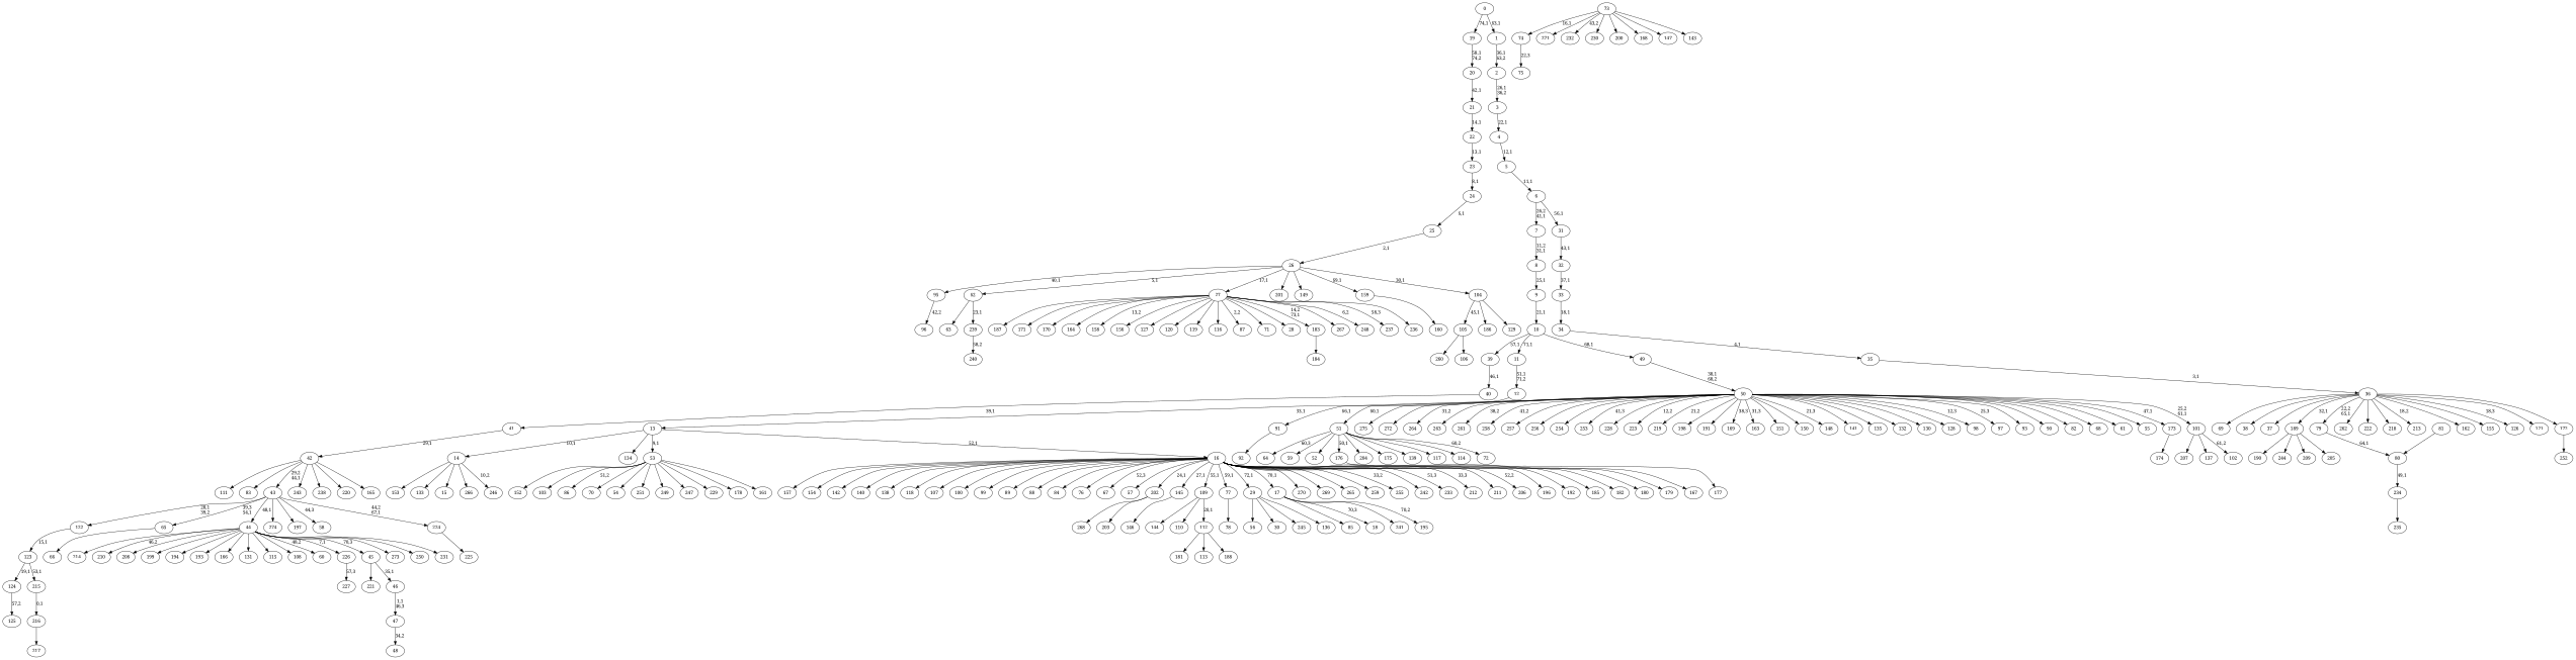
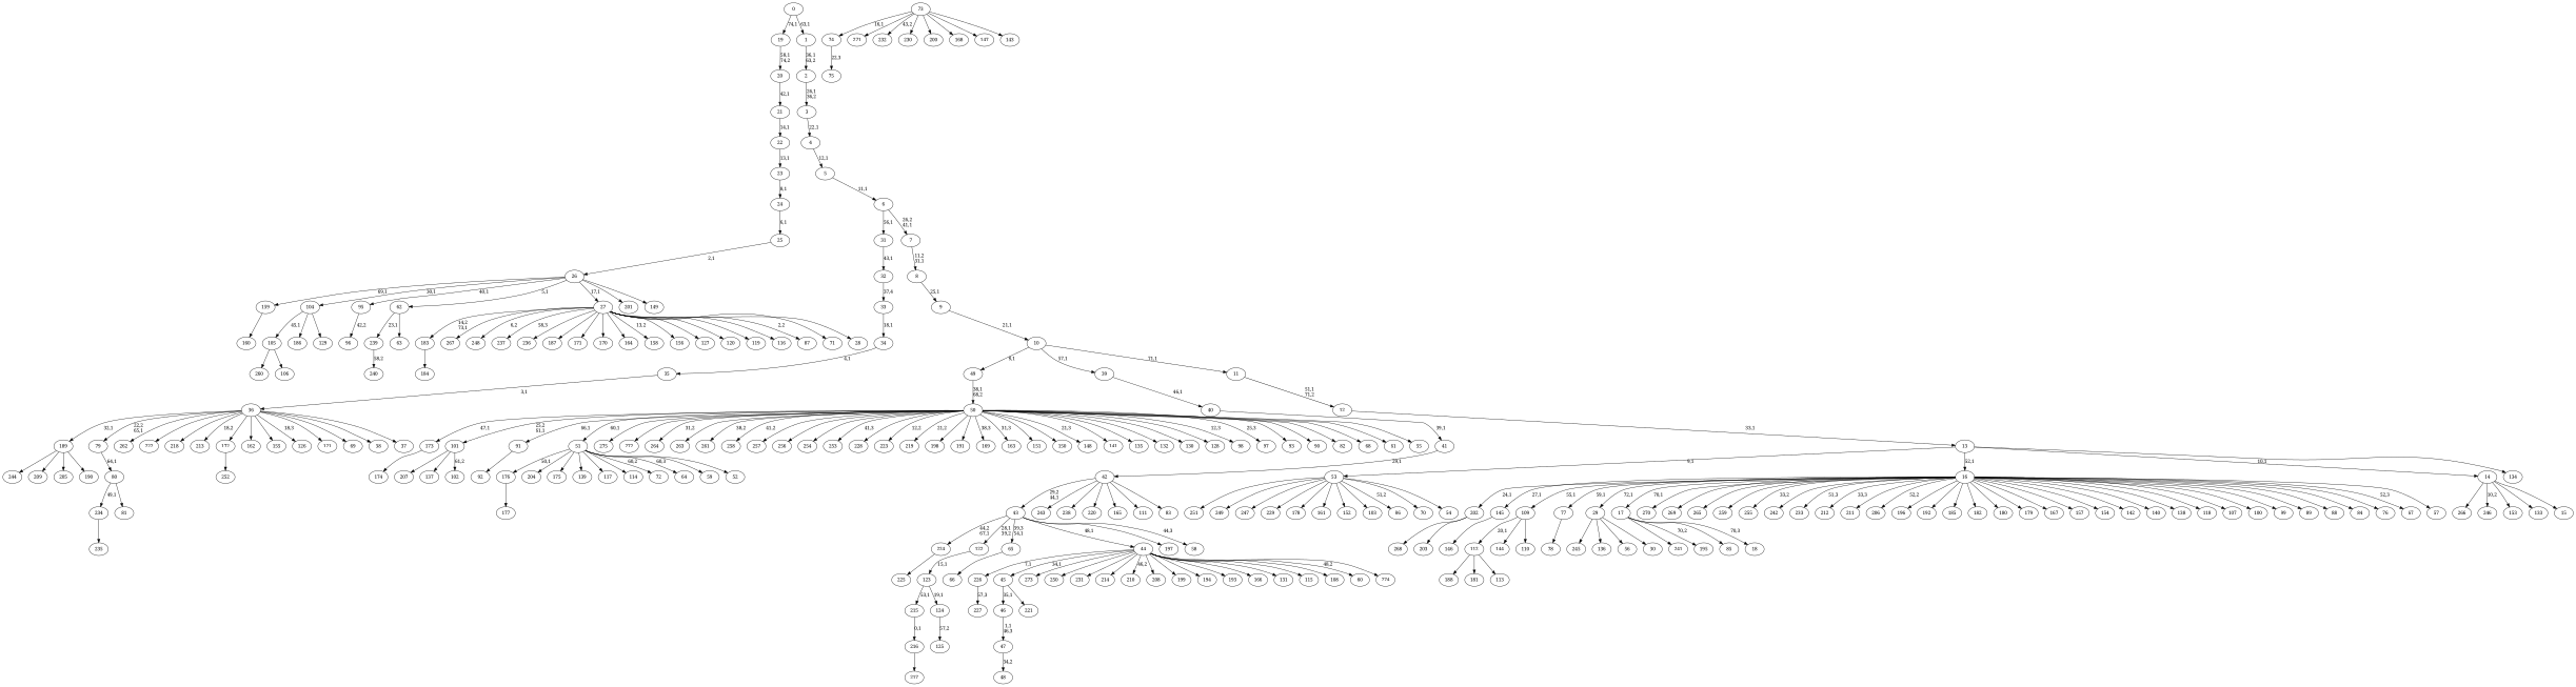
  digraph {
    fontname="Noto Serif"
    node [fontname="Noto Serif"]
    edge [fontname="Noto Serif"]
    239
    240
    234
    235
    226
    227
    224
    225
    216
    217
    215
    202
    268
    203
    189
    244
    209
    205
    190
    183
    184
    176
    177
    173
    174
    159
    160
    145
    146
    124
    125
    123
    122
    112
    188
    181
    113
    109
    144
    110
    105
    260
    106
    104
    186
    129
    101
    207
    137
    102
    95
    96
    91
    92
    80
    81
    79
    77
    78
    74
    75
    73
    271
    232
    230
    200
    168
    147
    143
    65
    66
    62
    63
    53
    251
    249
    247
    229
    178
    161
    152
    103
    86
    70
    54
    51
    204
    175
    139
    117
    114
    72
    64
    59
    52
    50
    275
    272
    264
    263
    261
    258
    257
    256
    254
    253
    228
    223
    219
    198
    191
    169
    163
    151
    150
    148
    141
    135
    132
    130
    128
    98
    97
    93
    90
    82
    68
    61
    55
    49
    47
    48
    46
    45
    221
    44
    273
    250
    231
    214
    210
    208
    199
    194
    193
    166
    131
    115
    108
    60
    43
    274
    197
    58
    42
    243
    238
    220
    165
    111
    83
    41
    40
    39
    36
    262
    222
    218
    213
    172
    162
    155
    126
    121
    69
    38
    37
    252
    35
    34
    33
    32
    31
    29
    245
    136
    56
    30
    27
    267
    248
    237
    236
    187
    171
    170
    164
    158
    156
    127
    120
    119
    116
    87
    71
    28
    26
    201
    149
    25
    24
    23
    22
    21
    20
    19
    17
    241
    195
    85
    18
    16
    270
    269
    265
    259
    255
    242
    233
    212
    211
    206
    196
    192
    185
    182
    180
    179
    167
    157
    154
    142
    140
    138
    118
    107
    100
    99
    89
    88
    84
    76
    67
    57
    14
    266
    246
    153
    133
    15
    13
    134
    12
    11
    10
    9
    8
    7
    6
    5
    4
    3
    2
    1
    0
    239 -> 240 [label="58,2"]
    234 -> 235
    226 -> 227 [label="57,3"]
    224 -> 225
    216 -> 217
    215 -> 216 [label="0,1"]
    202 -> 268
    202 -> 203
    189 -> 244
    189 -> 209
    189 -> 205
    189 -> 190
    183 -> 184
    176 -> 177
    173 -> 174
    159 -> 160
    145 -> 146
    124 -> 125 [label="57,2"]
    123 -> 215 [label="53,1"]
    123 -> 124 [label="19,1"]
    122 -> 123 [label="15,1"]
    112 -> 188
    112 -> 181
    112 -> 113
    109 -> 112 [label="20,1"]
    109 -> 144
    109 -> 110
    105 -> 260
    105 -> 106
    104 -> 105 [label="45,1"]
    104 -> 186
    104 -> 129
    101 -> 207
    101 -> 137
    101 -> 102 [label="61,2"]
    95 -> 96 [label="42,2"]
    91 -> 92
    80 -> 234 [label="49,1"]
-   81 -> 80
+   80 -> 81
    79 -> 80 [label="64,1"]
    77 -> 78
    74 -> 75 [label="22,3"]
    73 -> 74 [label="16,1"]
    73 -> 271
    73 -> 232 [label="43,2"]
    73 -> 230
    73 -> 200
    73 -> 168
    73 -> 147
    73 -> 143
    65 -> 66
    62 -> 239 [label="23,1"]
    62 -> 63
    53 -> 251
    53 -> 249
    53 -> 247
    53 -> 229
    53 -> 178
    53 -> 161
    53 -> 152
    53 -> 103
    53 -> 86 [label="51,2"]
    53 -> 70
    53 -> 54
    51 -> 176 [label="50,1"]
    51 -> 204
    51 -> 175
    51 -> 139
    51 -> 117
    51 -> 114
    51 -> 72 [label="60,2"]
    51 -> 64 [label="60,3"]
    51 -> 59
    51 -> 52
    50 -> 173 [label="47,1"]
    50 -> 101 [label="25,2\n61,1"]
    50 -> 91 [label="66,1"]
    50 -> 51 [label="60,1"]
    50 -> 275
    50 -> 272
    50 -> 264 [label="31,2"]
    50 -> 263
    50 -> 261 [label="38,2"]
    50 -> 258 [label="41,2"]
    50 -> 257
    50 -> 256
    50 -> 254
    50 -> 253 [label="41,3"]
    50 -> 228
    50 -> 223 [label="12,2"]
    50 -> 219 [label="21,2"]
    50 -> 198
    50 -> 191
    50 -> 169 [label="38,3"]
    50 -> 163 [label="31,3"]
    50 -> 151
    50 -> 150
    50 -> 148 [label="21,3"]
    50 -> 141
    50 -> 135
    50 -> 132
    50 -> 130
    50 -> 128
    50 -> 98 [label="12,3"]
    50 -> 97 [label="25,3"]
    50 -> 93
    50 -> 90
    50 -> 82
    50 -> 68
    50 -> 61
    50 -> 55
    49 -> 50 [label="38,1\n68,2"]
    47 -> 48 [label="34,2"]
    46 -> 47 [label="1,1\n46,3"]
    45 -> 46 [label="35,1"]
    45 -> 221
    44 -> 226 [label="7,1"]
-   44 -> 45 [label="70,3"]
+   44 -> 45 [label="34,1"]
    44 -> 273
    44 -> 250
    44 -> 231
    44 -> 214
    44 -> 210 [label="46,2"]
    44 -> 208
    44 -> 199
    44 -> 194
    44 -> 193
    44 -> 166
    44 -> 131
    44 -> 115
    44 -> 108
    44 -> 60 [label="48,2"]
    43 -> 224 [label="44,2\n67,1"]
    43 -> 122 [label="28,1\n39,2"]
    43 -> 65 [label="39,3\n54,1"]
    43 -> 44 [label="48,1"]
-   43 -> 274
+   44 -> 274
    43 -> 197
    43 -> 58 [label="44,3"]
    42 -> 43 [label="29,2\n44,1"]
    42 -> 243
    42 -> 238
    42 -> 220
    42 -> 165
    42 -> 111
    42 -> 83
    41 -> 42 [label="29,1"]
    40 -> 41 [label="39,1"]
    39 -> 40 [label="46,1"]
    36 -> 189 [label="32,1"]
    36 -> 79 [label="22,2\n65,1"]
    36 -> 262
    36 -> 222
    36 -> 218
    36 -> 213 [label="18,2"]
    36 -> 172
    36 -> 162
    36 -> 155
    36 -> 126 [label="18,3"]
    36 -> 121
    36 -> 69
    36 -> 38
    36 -> 37
    172 -> 252
    35 -> 36 [label="3,1"]
    34 -> 35 [label="4,1"]
    33 -> 34 [label="18,1"]
-   32 -> 33 [label="37,1"]
+   32 -> 33 [label="37,4"]
    31 -> 32 [label="43,1"]
    29 -> 245
    29 -> 136
    29 -> 56
    29 -> 30
    27 -> 183 [label="14,2\n73,1"]
    27 -> 267
    27 -> 248 [label="6,2"]
    27 -> 237 [label="58,3"]
    27 -> 236
    27 -> 187
    27 -> 171
    27 -> 170
    27 -> 164
    27 -> 158 [label="13,2"]
    27 -> 156
    27 -> 127
    27 -> 120
    27 -> 119
    27 -> 116
    27 -> 87 [label="2,2"]
    27 -> 71
    27 -> 28
    26 -> 159 [label="69,1"]
    26 -> 104 [label="30,1"]
    26 -> 95 [label="40,1"]
    26 -> 62 [label="5,1"]
    26 -> 27 [label="17,1"]
    26 -> 201
    26 -> 149
    25 -> 26 [label="2,1"]
    24 -> 25 [label="6,1"]
    23 -> 24 [label="8,1"]
    22 -> 23 [label="13,1"]
    21 -> 22 [label="14,1"]
    20 -> 21 [label="42,1"]
    19 -> 20 [label="58,1\n74,2"]
    17 -> 241
    17 -> 195 [label="70,2"]
    17 -> 85
    17 -> 18 [label="70,3"]
    16 -> 202 [label="24,1"]
    16 -> 145 [label="27,1"]
    16 -> 109 [label="55,1"]
    16 -> 77 [label="59,1"]
    16 -> 29 [label="72,1"]
    16 -> 17 [label="70,1"]
    16 -> 270
    16 -> 269
    16 -> 265
    16 -> 259
    16 -> 255 [label="33,2"]
    16 -> 242
    16 -> 233 [label="51,3"]
    16 -> 212 [label="33,3"]
    16 -> 211
    16 -> 206 [label="52,2"]
    16 -> 196
    16 -> 192
    16 -> 185
    16 -> 182
    16 -> 180
    16 -> 179
    16 -> 167
    16 -> 157
    16 -> 154
    16 -> 142
    16 -> 140
    16 -> 138
    16 -> 118
    16 -> 107
    16 -> 100
    16 -> 99
    16 -> 89
    16 -> 88
    16 -> 84
    16 -> 76
    16 -> 67 [label="52,3"]
    16 -> 57
    14 -> 266
    14 -> 246 [label="10,2"]
    14 -> 153
    14 -> 133
    14 -> 15
    13 -> 53 [label="9,1"]
    13 -> 16 [label="52,1"]
    13 -> 14 [label="10,1"]
    13 -> 134
    12 -> 13 [label="33,1"]
    11 -> 12 [label="51,1\n71,2"]
-   10 -> 49 [label="68,1"]
+   10 -> 49 [label="8,1"]
    10 -> 39 [label="57,1"]
    10 -> 11 [label="71,1"]
    9 -> 10 [label="21,1"]
    8 -> 9 [label="25,1"]
    7 -> 8 [label="11,2\n31,1"]
    6 -> 31 [label="56,1"]
    6 -> 7 [label="26,2\n41,1"]
    5 -> 6 [label="11,1"]
    4 -> 5 [label="12,1"]
    3 -> 4 [label="22,1"]
    2 -> 3 [label="26,1\n36,2"]
    1 -> 2 [label="36,1\n63,2"]
    0 -> 19 [label="74,1"]
    0 -> 1 [label="63,1"]
  }
